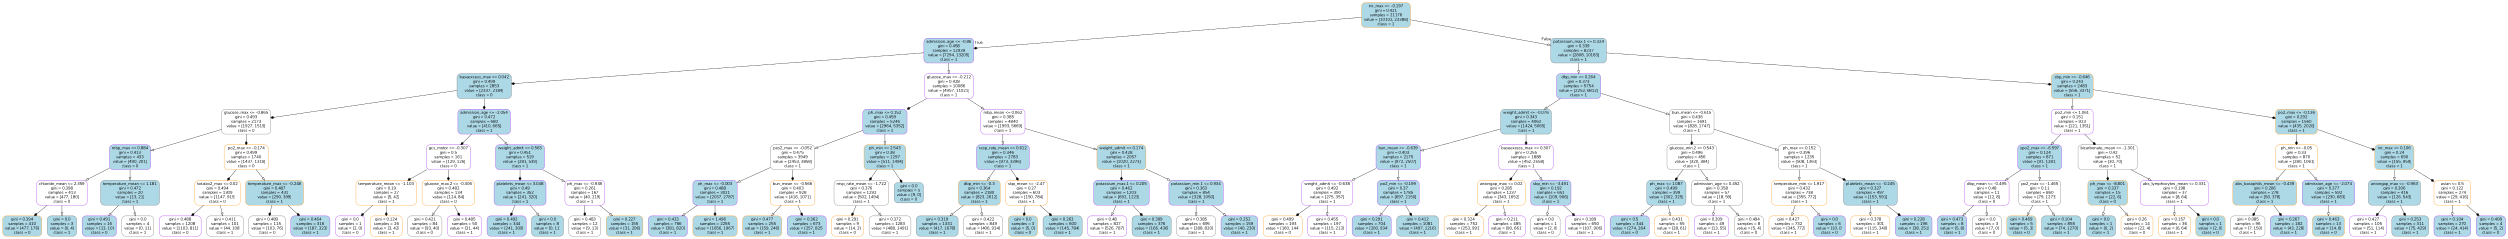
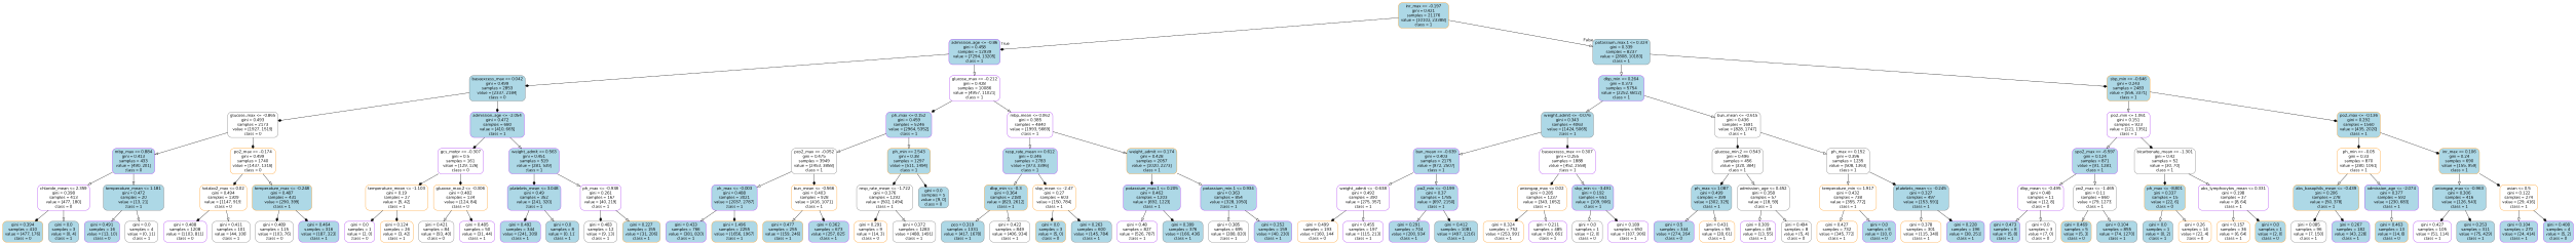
  digraph {
    fontname=Nunito
    node [color=purple fillcolor=lightblue fontname=Nunito shape=box style="filled, rounded"]
    edge [arrowhead=onormal fontname=Nunito]
    n1 [color=darkorange label="inr_max <= -0.197\ngini = 0.421\nsamples = 21176\nvalue = [10102, 23388]\nclass = 1"]
    n2 [label="admission_age <= -0.86\ngini = 0.458\nsamples = 12939\nvalue = [7294, 13205]\nclass = 1"]
    n3 [color=gray40 label="potassium_max.1 <= 0.324\ngini = 0.339\nsamples = 8237\nvalue = [2808, 10183]\nclass = 1"]
    n4 [color=gray40 label="baseexcess_max <= 0.042\ngini = 0.499\nsamples = 2853\nvalue = [2337, 2184]\nclass = 0"]
    n5 [fillcolor=white label="glucose_max <= -0.212\ngini = 0.428\nsamples = 10086\nvalue = [4957, 11021]\nclass = 1"]
    n6 [label="dbp_min <= 0.264\ngini = 0.373\nsamples = 5754\nvalue = [2252, 6812]\nclass = 1"]
    n7 [color=darkorange label="sbp_min <= -0.646\ngini = 0.243\nsamples = 2483\nvalue = [556, 3371]\nclass = 1"]
    n8 [color=gray40 fillcolor=white label="glucose_max <= -0.865\ngini = 0.493\nsamples = 2173\nvalue = [1927, 1519]\nclass = 0"]
    n9 [label="admission_age <= -2.054\ngini = 0.472\nsamples = 680\nvalue = [410, 665]\nclass = 1"]
    n10 [label="ph_max <= 0.152\ngini = 0.459\nsamples = 5246\nvalue = [2964, 5352]\nclass = 1"]
    n11 [fillcolor=white label="mbp_mean <= 0.062\ngini = 0.385\nsamples = 4840\nvalue = [1993, 5669]\nclass = 1"]
    n12 [label="mbp_max <= 0.884\ngini = 0.413\nsamples = 433\nvalue = [490, 201]\nclass = 0"]
    n13 [color=darkorange fillcolor=white label="po2_max <= -0.174\ngini = 0.499\nsamples = 1740\nvalue = [1437, 1318]\nclass = 0"]
    n14 [fillcolor=white label="gcs_motor <= -0.307\ngini = 0.5\nsamples = 161\nvalue = [129, 126]\nclass = 0"]
    n15 [label="weight_admit <= 0.563\ngini = 0.451\nsamples = 519\nvalue = [281, 539]\nclass = 1"]
    n16 [fillcolor=white label="chloride_mean <= 2.359\ngini = 0.398\nsamples = 413\nvalue = [477, 180]\nclass = 0"]
    n17 [color=gray40 label="temperature_mean <= 1.181\ngini = 0.472\nsamples = 20\nvalue = [13, 21]\nclass = 1"]
    n18 [color=darkorange fillcolor=white label="totalco2_max <= 0.02\ngini = 0.494\nsamples = 1309\nvalue = [1147, 919]\nclass = 0"]
    n19 [color=darkorange label="temperature_max <= -0.248\ngini = 0.487\nsamples = 431\nvalue = [290, 399]\nclass = 1"]
    n20 [color=darkorange label="gini = 0.394\nsamples = 410\nvalue = [477, 176]\nclass = 0"]
    n21 [color=gray40 label="gini = 0.0\nsamples = 3\nvalue = [0, 4]\nclass = 1"]
    n22 [label="gini = 0.491\nsamples = 16\nvalue = [13, 10]\nclass = 0"]
    n23 [color=gray40 fillcolor=white label="gini = 0.0\nsamples = 4\nvalue = [0, 11]\nclass = 1"]
    n24 [fillcolor=white label="gini = 0.488\nsamples = 1208\nvalue = [1103, 811]\nclass = 0"]
    n25 [color=gray40 fillcolor=white label="gini = 0.411\nsamples = 101\nvalue = [44, 108]\nclass = 1"]
    n26 [color=gray40 fillcolor=white label="gini = 0.489\nsamples = 115\nvalue = [103, 76]\nclass = 0"]
    n27 [label="gini = 0.464\nsamples = 316\nvalue = [187, 323]\nclass = 1"]
    n28 [color=darkorange fillcolor=white label="temperature_mean <= -1.103\ngini = 0.19\nsamples = 27\nvalue = [5, 42]\nclass = 1"]
    n29 [color=darkorange fillcolor=white label="glucose_max.2 <= -0.306\ngini = 0.482\nsamples = 134\nvalue = [124, 84]\nclass = 0"]
    n30 [label="platelets_mean <= 3.048\ngini = 0.49\nsamples = 352\nvalue = [241, 320]\nclass = 1"]
    n31 [fillcolor=white label="ph_max <= -0.938\ngini = 0.261\nsamples = 167\nvalue = [40, 219]\nclass = 1"]
    n32 [fillcolor=white label="gini = 0.0\nsamples = 1\nvalue = [2, 0]\nclass = 0"]
    n33 [color=darkorange fillcolor=white label="gini = 0.124\nsamples = 26\nvalue = [3, 42]\nclass = 1"]
    n34 [color=gray40 fillcolor=white label="gini = 0.421\nsamples = 84\nvalue = [93, 40]\nclass = 0"]
    n35 [fillcolor=white label="gini = 0.485\nsamples = 50\nvalue = [31, 44]\nclass = 1"]
    n36 [label="gini = 0.492\nsamples = 344\nvalue = [241, 309]\nclass = 1"]
    n37 [color=gray40 label="gini = 0.0\nsamples = 8\nvalue = [0, 11]\nclass = 1"]
    n38 [color=gray40 fillcolor=white label="gini = 0.483\nsamples = 12\nvalue = [9, 13]\nclass = 1"]
    n39 [color=darkorange label="gini = 0.227\nsamples = 155\nvalue = [31, 206]\nclass = 1"]
    n40 [color=gray40 fillcolor=white label="pco2_max <= -0.052\ngini = 0.475\nsamples = 3949\nvalue = [2453, 3858]\nclass = 1"]
    n41 [color=darkorange label="ph_min <= 2.543\ngini = 0.38\nsamples = 1297\nvalue = [511, 1494]\nclass = 1"]
    n42 [label="resp_rate_mean <= 0.612\ngini = 0.346\nsamples = 2783\nvalue = [973, 3396]\nclass = 1"]
    n43 [color=darkorange label="weight_admit <= 0.174\ngini = 0.428\nsamples = 2057\nvalue = [1020, 2273]\nclass = 1"]
    n44 [label="ph_max <= -0.003\ngini = 0.488\nsamples = 3021\nvalue = [2037, 2787]\nclass = 1"]
    n45 [color=darkorange fillcolor=white label="bun_mean <= -0.566\ngini = 0.403\nsamples = 928\nvalue = [416, 1071]\nclass = 1"]
    n46 [color=gray40 fillcolor=white label="resp_rate_mean <= -1.722\ngini = 0.376\nsamples = 1292\nvalue = [502, 1494]\nclass = 1"]
    n47 [color=gray40 label="gini = 0.0\nsamples = 5\nvalue = [9, 0]\nclass = 0"]
    n48 [label="gini = 0.433\nsamples = 766\nvalue = [381, 820]\nclass = 1"]
    n49 [color=darkorange label="gini = 1.496\nsamples = 2255\nvalue = [1656, 1967]\nclass = 1"]
    n50 [color=darkorange label="gini = 0.477\nsamples = 255\nvalue = [159, 246]\nclass = 1"]
    n51 [label="gini = 0.362\nsamples = 673\nvalue = [257, 825]\nclass = 1"]
    n52 [color=darkorange fillcolor=white label="gini = 0.291\nsamples = 9\nvalue = [14, 3]\nclass = 0"]
    n53 [color=gray40 fillcolor=white label="gini = 0.372\nsamples = 1283\nvalue = [488, 1491]\nclass = 1"]
    n54 [color=darkorange label="dbp_min <= -0.3\ngini = 0.364\nsamples = 2180\nvalue = [823, 2612]\nclass = 1"]
    n55 [color=darkorange fillcolor=white label="sbp_mean <= -2.47\ngini = 0.27\nsamples = 603\nvalue = [150, 784]\nclass = 1"]
    n56 [label="potassium_max.1 <= 0.205\ngini = 0.462\nsamples = 1203\nvalue = [692, 1223]\nclass = 1"]
    n57 [label="potassium_min.1 <= 0.934\ngini = 0.363\nsamples = 854\nvalue = [328, 1050]\nclass = 1"]
-   n58 [color=gray40 label="gini = 0.319\nsamples = 1331\nvalue = [417, 1678]\nclass = 1"]
+   n58 [color=gray40 label="pco = 0.319\nsamples = 1331\nvalue = [417, 1678]\nclass = 1"]
    n59 [color=gray40 fillcolor=white label="gini = 0.422\nsamples = 849\nvalue = [406, 934]\nclass = 1"]
    n60 [color=darkorange label="gini = 0.0\nsamples = 3\nvalue = [5, 0]\nclass = 0"]
    n61 [color=gray40 label="gini = 0.263\nsamples = 600\nvalue = [145, 784]\nclass = 1"]
    n62 [fillcolor=white label="gini = 0.48\nsamples = 827\nvalue = [526, 787]\nclass = 1"]
    n63 [color=gray40 label="gini = 0.399\nsamples = 376\nvalue = [166, 436]\nclass = 1"]
    n64 [color=gray40 fillcolor=white label="gini = 0.385\nsamples = 695\nvalue = [288, 820]\nclass = 1"]
    n65 [label="gini = 0.252\nsamples = 159\nvalue = [40, 230]\nclass = 1"]
    n66 [color=gray40 label="weight_admit <= -0.076\ngini = 0.343\nsamples = 4063\nvalue = [1424, 5065]\nclass = 1"]
    n67 [color=gray40 fillcolor=white label="bun_mean <= -0.615\ngini = 0.436\nsamples = 1691\nvalue = [828, 1747]\nclass = 1"]
    n68 [fillcolor=white label="po2_min <= 1.061\ngini = 0.151\nsamples = 923\nvalue = [121, 1351]\nclass = 1"]
    n69 [color=darkorange label="po2_max <= -0.136\ngini = 0.292\nsamples = 1560\nvalue = [435, 2020]\nclass = 1"]
    n70 [label="bun_mean <= -0.639\ngini = 0.403\nsamples = 2175\nvalue = [972, 2507]\nclass = 1"]
    n71 [fillcolor=white label="baseexcess_max <= 0.307\ngini = 0.255\nsamples = 1888\nvalue = [452, 2558]\nclass = 1"]
    n72 [color=gray40 fillcolor=white label="glucose_min.2 <= 0.543\ngini = 0.496\nsamples = 456\nvalue = [320, 384]\nclass = 1"]
    n73 [color=gray40 fillcolor=white label="ph_max <= 0.152\ngini = 0.396\nsamples = 1235\nvalue = [508, 1363]\nclass = 1"]
    n74 [fillcolor=white label="weight_admit <= -0.638\ngini = 0.492\nsamples = 390\nvalue = [275, 357]\nclass = 1"]
    n75 [label="po2_min <= -0.199\ngini = 0.37\nsamples = 1785\nvalue = [697, 2150]\nclass = 1"]
    n76 [color=darkorange fillcolor=white label="aniongap_max <= 0.02\ngini = 0.285\nsamples = 1237\nvalue = [343, 1652]\nclass = 1"]
    n77 [label="sbp_min <= -3.491\ngini = 0.192\nsamples = 651\nvalue = [109, 906]\nclass = 1"]
    n78 [color=darkorange fillcolor=white label="gini = 0.499\nsamples = 193\nvalue = [160, 144]\nclass = 0"]
    n79 [fillcolor=white label="gini = 0.455\nsamples = 197\nvalue = [115, 213]\nclass = 1"]
    n80 [label="gini = 0.291\nsamples = 704\nvalue = [200, 934]\nclass = 1"]
    n81 [color=gray40 label="gini = 0.412\nsamples = 1081\nvalue = [497, 1216]\nclass = 1"]
    n82 [color=darkorange fillcolor=white label="gini = 0.324\nsamples = 752\nvalue = [253, 991]\nclass = 1"]
    n83 [fillcolor=white label="gini = 0.211\nsamples = 485\nvalue = [90, 661]\nclass = 1"]
    n84 [color=gray40 fillcolor=white label="gini = 0.0\nsamples = 1\nvalue = [2, 0]\nclass = 0"]
    n85 [fillcolor=white label="gini = 0.189\nsamples = 650\nvalue = [107, 906]\nclass = 1"]
    n86 [color=gray40 label="ph_max <= 1.087\ngini = 0.499\nsamples = 399\nvalue = [302, 325]\nclass = 1"]
    n87 [color=gray40 fillcolor=white label="admission_age <= 0.452\ngini = 0.358\nsamples = 57\nvalue = [18, 59]\nclass = 1"]
    n88 [color=darkorange fillcolor=white label="temperature_min <= 1.917\ngini = 0.432\nsamples = 738\nvalue = [355, 772]\nclass = 1"]
    n89 [color=gray40 label="platelets_mean <= -0.245\ngini = 0.327\nsamples = 497\nvalue = [153, 591]\nclass = 1"]
    n90 [label="gini = 0.5\nsamples = 344\nvalue = [274, 264]\nclass = 0"]
    n91 [color=darkorange fillcolor=white label="gini = 0.431\nsamples = 55\nvalue = [28, 61]\nclass = 1"]
    n92 [fillcolor=white label="gini = 0.309\nsamples = 49\nvalue = [13, 55]\nclass = 1"]
    n93 [color=gray40 fillcolor=white label="gini = 0.494\nsamples = 8\nvalue = [5, 4]\nclass = 0"]
    n94 [color=darkorange fillcolor=white label="gini = 0.427\nsamples = 732\nvalue = [345, 772]\nclass = 1"]
    n95 [label="gini = 0.0\nsamples = 6\nvalue = [10, 0]\nclass = 0"]
    n96 [color=darkorange fillcolor=white label="gini = 0.378\nsamples = 301\nvalue = [115, 340]\nclass = 1"]
    n97 [label="gini = 0.228\nsamples = 196\nvalue = [38, 251]\nclass = 1"]
    n98 [label="spo2_max <= -6.597\ngini = 0.124\nsamples = 871\nvalue = [91, 1281]\nclass = 1"]
    n99 [color=gray40 fillcolor=white label="bicarbonate_mean <= -1.301\ngini = 0.42\nsamples = 52\nvalue = [30, 70]\nclass = 1"]
    n100 [color=darkorange fillcolor=white label="ph_min <= -0.05\ngini = 0.33\nsamples = 870\nvalue = [280, 1061]\nclass = 1"]
    n101 [color=darkorange label="inr_max <= 0.106\ngini = 0.24\nsamples = 690\nvalue = [155, 959]\nclass = 1"]
    n102 [fillcolor=white label="dbp_mean <= -0.495\ngini = 0.48\nsamples = 11\nvalue = [12, 8]\nclass = 0"]
    n103 [color=gray40 fillcolor=white label="po2_max <= -1.465\ngini = 0.11\nsamples = 860\nvalue = [79, 1273]\nclass = 1"]
    n104 [color=darkorange label="ph_max <= -8.801\ngini = 0.337\nsamples = 15\nvalue = [22, 6]\nclass = 0"]
    n105 [fillcolor=white label="abs_lymphocytes_mean <= 0.331\ngini = 0.198\nsamples = 37\nvalue = [8, 64]\nclass = 1"]
    n106 [label="gini = 0.473\nsamples = 8\nvalue = [5, 8]\nclass = 1"]
    n107 [color=gray40 fillcolor=white label="gini = 0.0\nsamples = 3\nvalue = [7, 0]\nclass = 0"]
    n108 [color=darkorange label="gini = 0.469\nsamples = 5\nvalue = [5, 3]\nclass = 0"]
    n109 [color=gray40 label="gini = 0.104\nsamples = 855\nvalue = [74, 1270]\nclass = 1"]
    n110 [color=gray40 label="gini = 0.0\nsamples = 1\nvalue = [0, 2]\nclass = 1"]
    n111 [color=darkorange fillcolor=white label="gini = 0.26\nsamples = 14\nvalue = [22, 4]\nclass = 0"]
    n112 [color=darkorange fillcolor=white label="gini = 0.157\nsamples = 36\nvalue = [6, 64]\nclass = 1"]
    n113 [color=darkorange label="gini = 0.0\nsamples = 1\nvalue = [2, 0]\nclass = 0"]
    n114 [color=darkorange label="abs_basophils_mean <= -0.439\ngini = 0.206\nsamples = 278\nvalue = [50, 378]\nclass = 1"]
    n115 [label="admission_age <= -2.074\ngini = 0.377\nsamples = 592\nvalue = [230, 683]\nclass = 1"]
    n116 [color=gray40 label="aniongap_max <= -0.963\ngini = 0.306\nsamples = 416\nvalue = [126, 543]\nclass = 1"]
    n117 [color=darkorange fillcolor=white label="asian <= 0.5\ngini = 0.122\nsamples = 274\nvalue = [29, 416]\nclass = 1"]
    n118 [color=gray40 fillcolor=white label="gini = 0.085\nsamples = 96\nvalue = [7, 150]\nclass = 1"]
    n119 [label="gini = 0.267\nsamples = 182\nvalue = [43, 228]\nclass = 1"]
    n120 [color=darkorange label="gini = 0.463\nsamples = 13\nvalue = [14, 8]\nclass = 0"]
    n121 [fillcolor=white label="gini = 0.427\nsamples = 105\nvalue = [51, 114]\nclass = 1"]
    n122 [color=gray40 label="gini = 0.253\nsamples = 311\nvalue = [75, 429]\nclass = 1"]
    n123 [label="gini = 0.104\nsamples = 270\nvalue = [24, 414]\nclass = 1"]
    n124 [label="gini = 0.408\nsamples = 4\nvalue = [5, 2]\nclass = 0"]
    n1 -> n2 [arrowhead=diamond headlabel=True labelangle=45 labeldistance=2.5]
    n1 -> n3 [headlabel=False labelangle=-45 labeldistance=2.5]
    n2 -> n4 [arrowhead=diamond]
    n2 -> n5
    n3 -> n6
    n3 -> n7 [arrowhead=diamond]
    n4 -> n8 [arrowhead=diamond]
    n4 -> n9 [arrowhead=diamond]
    n5 -> n10 [arrowhead=diamond]
    n5 -> n11
    n6 -> n66
    n6 -> n67
    n7 -> n68
    n7 -> n69 [arrowhead=diamond]
    n8 -> n12
    n8 -> n13 [arrowhead=diamond]
    n9 -> n14 [arrowhead=diamond]
    n9 -> n15
    n10 -> n40
    n10 -> n41
    n11 -> n42
    n11 -> n43
    n12 -> n16
    n12 -> n17
    n13 -> n18 [arrowhead=diamond]
    n13 -> n19
    n14 -> n28 [arrowhead=diamond]
    n14 -> n29 [arrowhead=diamond]
    n15 -> n30 [arrowhead=diamond]
    n15 -> n31
    n16 -> n20 [arrowhead=diamond]
    n16 -> n21
    n17 -> n22
    n17 -> n23
    n18 -> n24 [arrowhead=diamond]
    n18 -> n25
    n19 -> n26 [arrowhead=diamond]
    n19 -> n27 [arrowhead=diamond]
    n28 -> n32 [arrowhead=diamond]
    n28 -> n33 [arrowhead=diamond]
    n29 -> n34
    n29 -> n35 [arrowhead=diamond]
    n30 -> n36 [arrowhead=diamond]
    n30 -> n37
    n31 -> n38 [arrowhead=diamond]
    n31 -> n39
    n40 -> n44
    n40 -> n45 [arrowhead=diamond]
    n41 -> n46 [arrowhead=diamond]
    n41 -> n47 [arrowhead=diamond]
    n42 -> n54
    n42 -> n55 [arrowhead=diamond]
    n43 -> n56 [arrowhead=diamond]
    n43 -> n57
    n44 -> n48
    n44 -> n49 [arrowhead=diamond]
    n45 -> n50
    n45 -> n51 [arrowhead=diamond]
    n46 -> n52 [arrowhead=diamond]
    n46 -> n53
    n54 -> n58
    n54 -> n59
    n55 -> n60 [arrowhead=diamond]
    n55 -> n61 [arrowhead=diamond]
    n56 -> n62
    n56 -> n63 [arrowhead=diamond]
    n57 -> n64
    n57 -> n65
    n66 -> n70
    n66 -> n71 [arrowhead=diamond]
    n67 -> n72 [arrowhead=diamond]
    n67 -> n73
    n68 -> n98
    n68 -> n99 [arrowhead=diamond]
    n69 -> n100 [arrowhead=diamond]
    n69 -> n101 [arrowhead=diamond]
    n70 -> n74
    n70 -> n75
    n71 -> n76 [arrowhead=diamond]
    n71 -> n77
    n72 -> n86 [arrowhead=diamond]
    n72 -> n87
    n73 -> n88
    n73 -> n89 [arrowhead=diamond]
    n74 -> n78 [arrowhead=diamond]
    n74 -> n79
    n75 -> n80
    n75 -> n81 [arrowhead=diamond]
    n76 -> n82 [arrowhead=diamond]
    n76 -> n83
    n77 -> n84
    n77 -> n85 [arrowhead=diamond]
    n86 -> n90
    n86 -> n91
    n87 -> n92
    n87 -> n93
    n88 -> n94
    n88 -> n95
    n89 -> n96
    n89 -> n97 [arrowhead=diamond]
    n98 -> n102
    n98 -> n103
    n99 -> n104 [arrowhead=diamond]
    n99 -> n105
    n100 -> n114
    n100 -> n115
    n101 -> n116
    n101 -> n117 [arrowhead=diamond]
    n102 -> n106
    n102 -> n107
    n103 -> n108
    n103 -> n109
    n104 -> n110
    n104 -> n111
    n105 -> n112
    n105 -> n113 [arrowhead=diamond]
    n114 -> n118 [arrowhead=diamond]
    n114 -> n119 [arrowhead=diamond]
    n115 -> n120
    n116 -> n121 [arrowhead=diamond]
    n116 -> n122 [arrowhead=diamond]
    n117 -> n123
    n117 -> n124 [arrowhead=diamond]
  }
